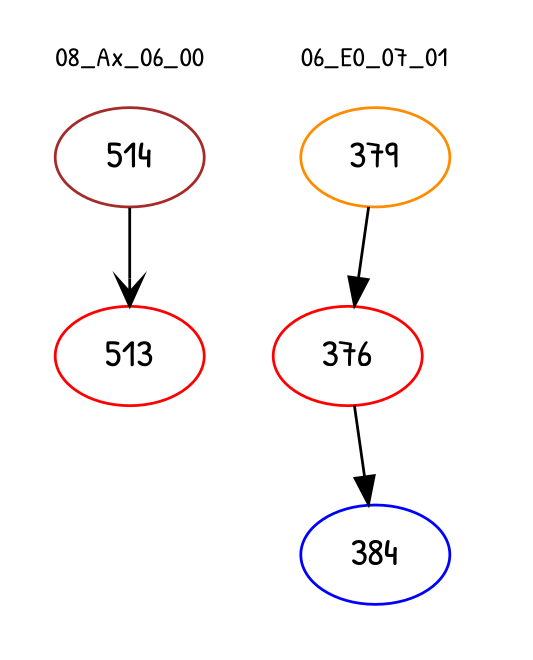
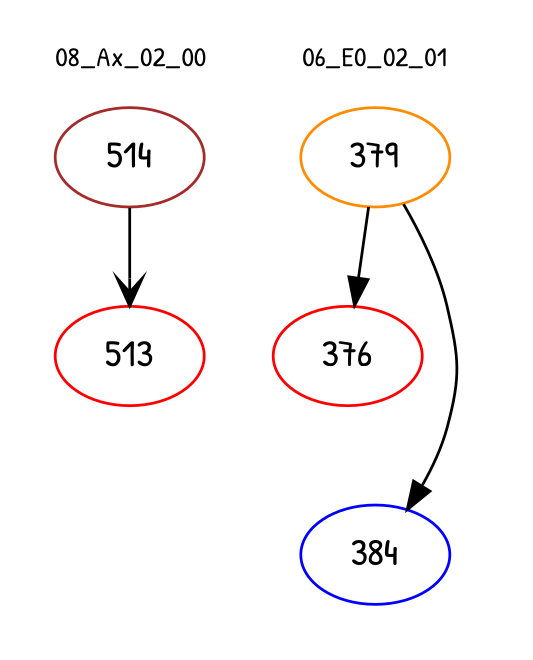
  digraph {
    fontname="Patrick Hand"
    node [color=red fontname="Patrick Hand"]
    edge [arrowhead=normal color=black fontname="Patrick Hand"]
    n1 [color=brown label=514]
    n2 [label=513]
    n3 [color=darkorange label=379]
    n4 [label=376]
    n5 [color=blue label=384]
    subgraph cluster_1 {
      color=white
      fontsize=10
-     label="08_Ax_06_00"
+     label="08_Ax_02_00"
      n1
      n2
    }
    subgraph cluster_2 {
      color=white
      fontsize=10
-     label="06_E0_07_01"
+     label="06_E0_02_01"
      n3
      n4
      n5
    }
    n1 -> n2 [arrowhead=vee]
    n3 -> n4
-   n4 -> n5
+   n3 -> n5
  }
